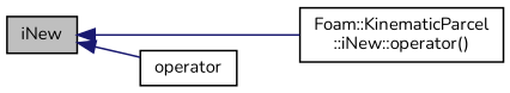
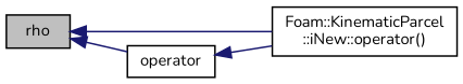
  digraph {
    fontname=Nunito
    rankdir=LR
    node [color=black fontname=Nunito fontsize=10 shape=record]
    edge [color=midnightblue dir=back fontname=Nunito fontsize=10 labelfontname=FreeSans labelfontsize=10 style=solid]
-   n1 [fillcolor=grey75 fontcolor=black height=0.2 label=iNew style=filled width=0.4]
+   n1 [fillcolor=grey75 fontcolor=black height=0.2 label=rho style=filled width=0.4]
    n2 [height=0.2 label="Foam::KinematicParcel\l::iNew::operator()" width=0.4]
    n3 [height=0.2 label=operator width=0.4]
    n1 -> n2
    n1 -> n3
+   n3 -> n2
  }
